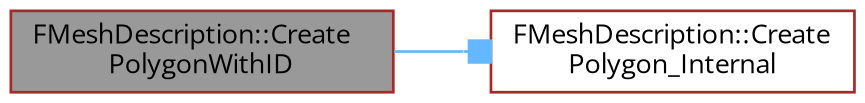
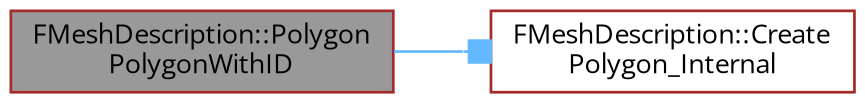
  digraph {
    rankdir=LR
    fontname="Open Sans"
    node [color=brown fontname="Open Sans" fontsize=10 shape=box style=filled]
-   n1 [fillcolor=grey60 fontcolor=black height=0.2 label="FMeshDescription::Create\lPolygonWithID" width=0.4]
+   n1 [fillcolor=grey60 fontcolor=black height=0.2 label="FMeshDescription::Polygon\lPolygonWithID" width=0.4]
    n2 [fillcolor=white height=0.2 label="FMeshDescription::Create\lPolygon_Internal" width=0.4]
    n1 -> n2 [color=steelblue1 fontname="Open Sans" fontsize=10 labelfontname=Helvetica labelfontsize=10 style=solid arrowhead=box]
  }
